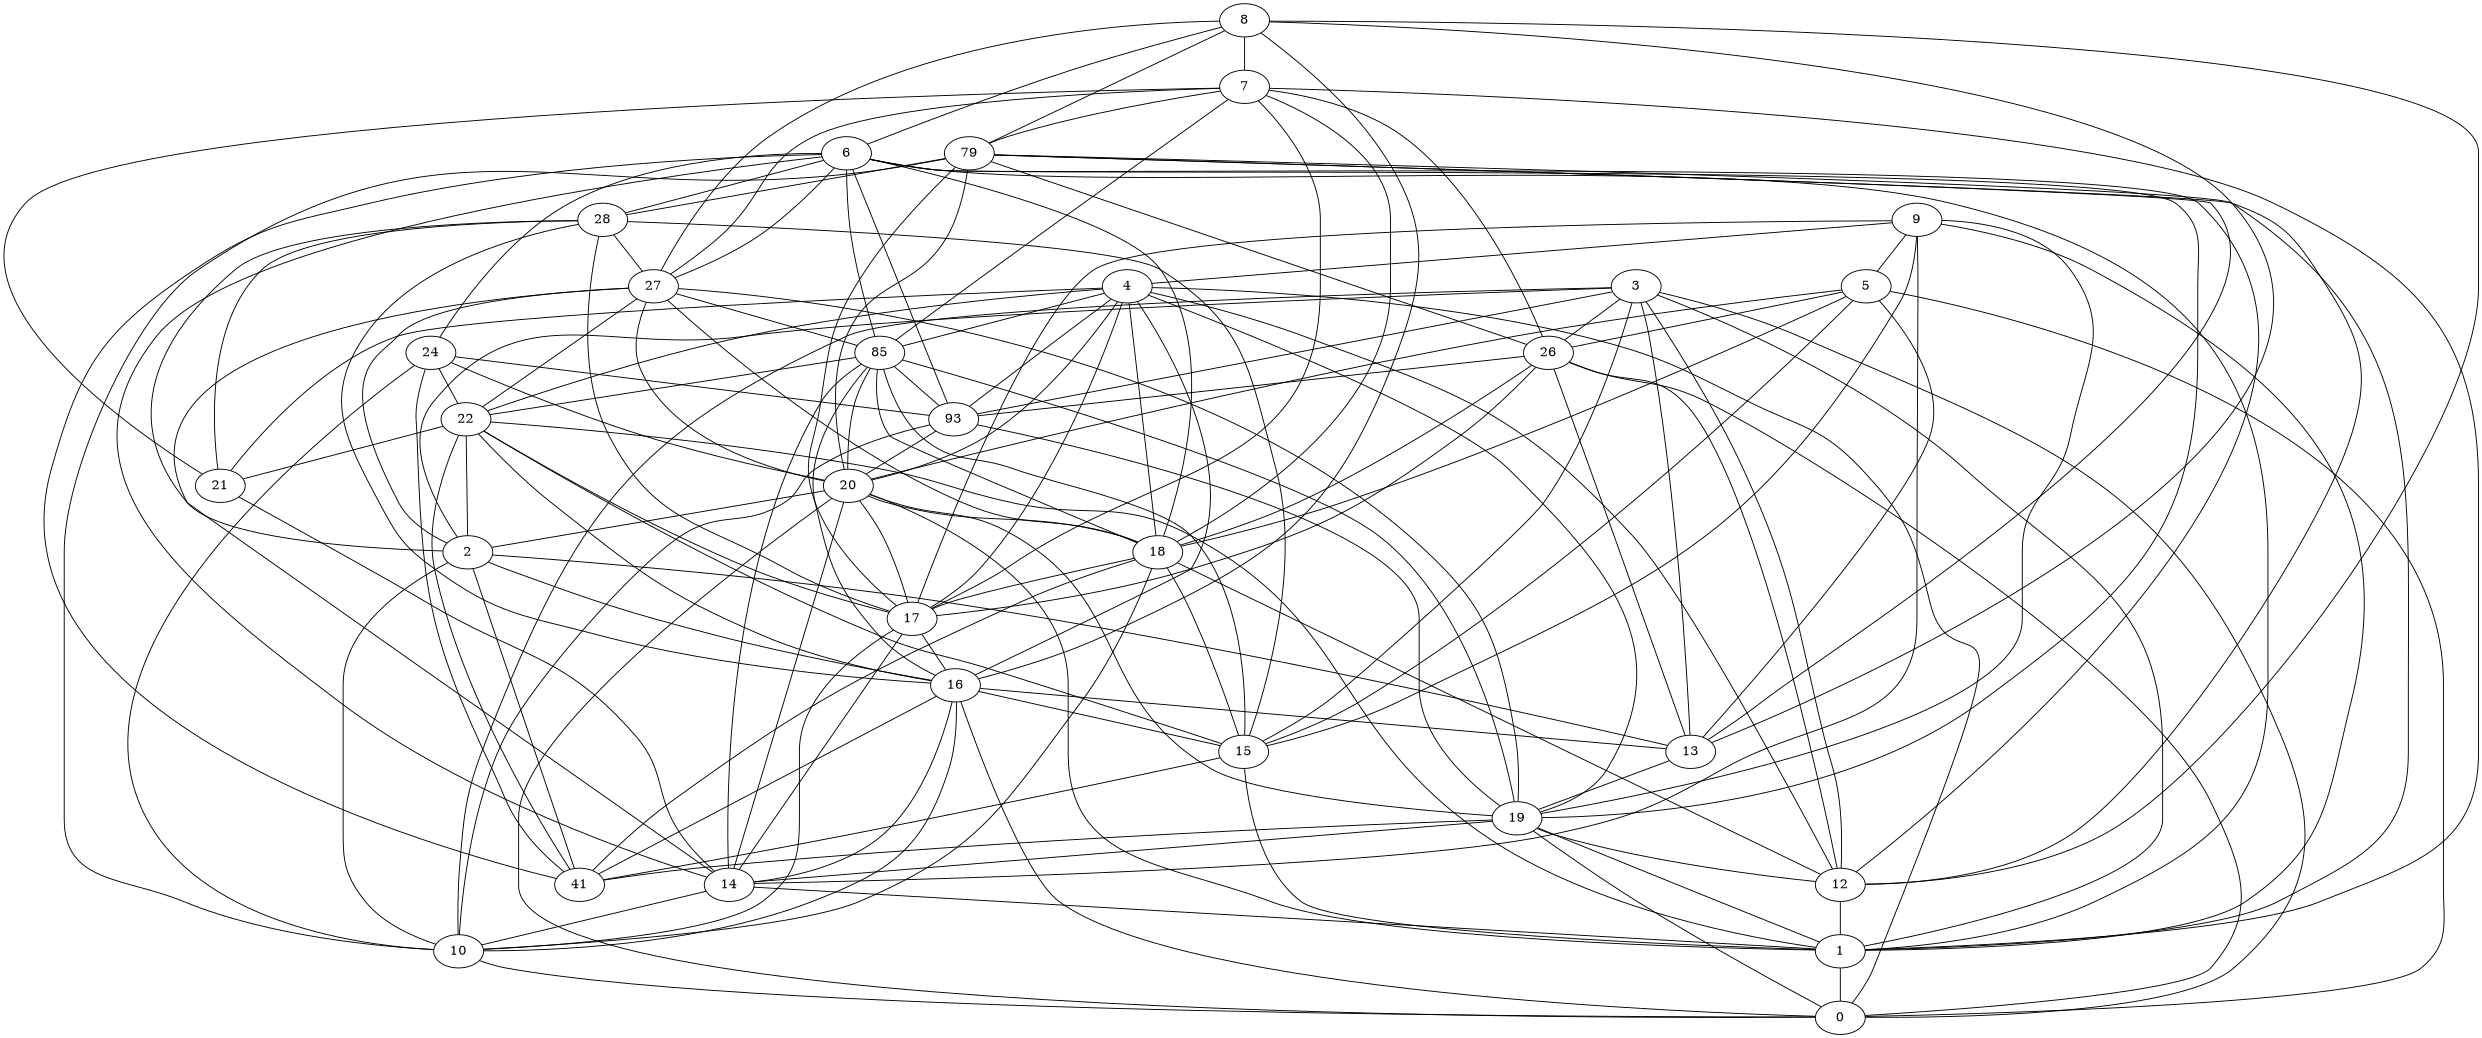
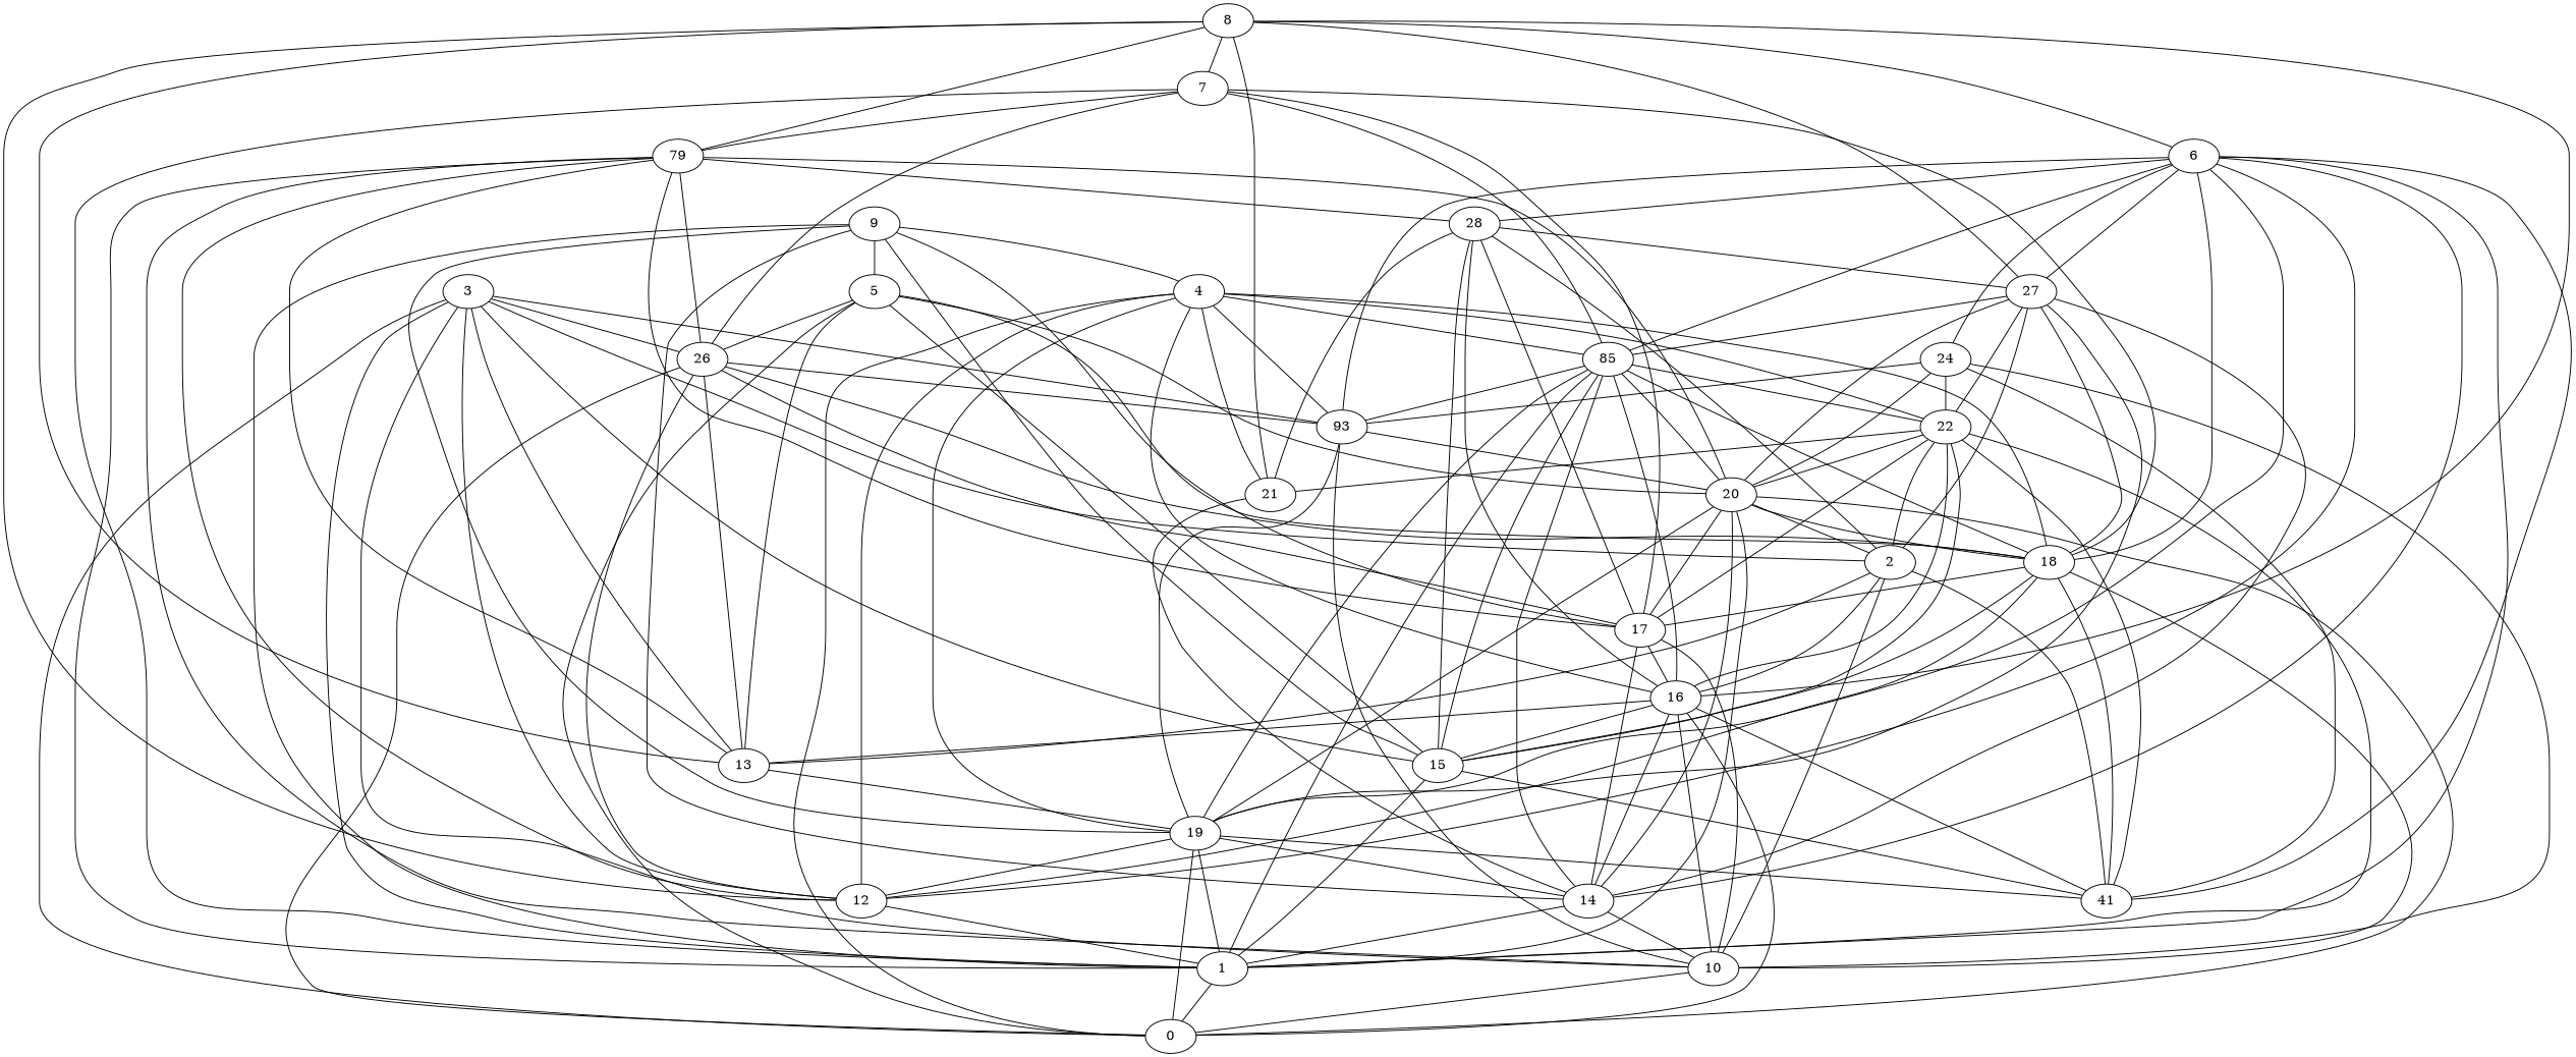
  digraph {
    fontname="DejaVu Serif"
    node [fontname="DejaVu Serif"]
    edge [color=black dir=none fontname="DejaVu Serif"]
    n1 [label=79]
    26
    20
    12
    1
    28
    17
    10
    13
    2
    18
    0
    n13 [label=93]
    14
    19
    15
    n17 [label=41]
    27
    16
    21
    22
    n22 [label=85]
    9
    4
    5
    24
    6
    3
    7
    8
    subgraph sub_1 {
      n1
      26
      20
      12
      1
      28
      17
      10
      13
      2
      18
      0
      n13
      14
      19
      15
      n17
      27
      16
      21
      22
      n22
      9
      4
      5
      24
      6
      3
      7
      8
    }
    n1 -> 26
    n1 -> 20
    n1 -> 12
    n1 -> 1
    n1 -> 28
    n1 -> 17
    n1 -> 10
    n1 -> 13
    26 -> 12
    26 -> 17
    26 -> 13
    26 -> 18
    26 -> 0
    26 -> n13
    20 -> 1
    20 -> 17
    20 -> 2
    20 -> 18
    20 -> 0
    20 -> 14
    20 -> 19
    12 -> 1
    1 -> 0
    28 -> 17
    28 -> 2
    28 -> 15
    28 -> 27
    28 -> 16
    28 -> 21
    17 -> 10
    17 -> 14
    17 -> 16
    10 -> 0
    13 -> 19
    2 -> 10
    2 -> 13
    2 -> n17
    2 -> 16
    18 -> 12
    18 -> 17
    18 -> 10
    18 -> 15
    18 -> n17
    n13 -> 20
    n13 -> 10
    n13 -> 19
    14 -> 1
    14 -> 10
    19 -> 12
    19 -> 1
    19 -> 0
    19 -> 14
    19 -> n17
    15 -> 1
    15 -> n17
    27 -> 20
    27 -> 2
    27 -> 18
    27 -> 14
    27 -> 19
    27 -> 22
    27 -> n22
    16 -> 10
    16 -> 13
    16 -> 0
    16 -> 14
    16 -> 15
    16 -> n17
    21 -> 14
    22 -> 1
    22 -> 17
    22 -> 2
    22 -> 15
    22 -> n17
    22 -> 16
    22 -> 21
    n22 -> 20
+   n22 -> 1
    n22 -> 18
    n22 -> n13
    n22 -> 14
    n22 -> 19
    n22 -> 15
    n22 -> 16
    n22 -> 22
    9 -> 1
    9 -> 17
    9 -> 14
    9 -> 19
    9 -> 15
    9 -> 4
    9 -> 5
-   4 -> 20
+   22 -> 20
    4 -> 12
-   4 -> 17
    4 -> 18
    4 -> 0
    4 -> n13
    4 -> 19
    4 -> 16
    4 -> 21
    4 -> 22
    4 -> n22
    5 -> 26
    5 -> 20
    5 -> 13
    5 -> 18
    5 -> 0
    5 -> 15
    24 -> 20
    24 -> 10
    24 -> n13
    24 -> n17
    24 -> 22
    6 -> 12
    6 -> 1
    6 -> 28
    6 -> 18
    6 -> n13
    6 -> 14
    6 -> 19
    6 -> n17
    6 -> 27
    6 -> n22
    6 -> 24
    3 -> 26
    3 -> 12
    3 -> 1
    3 -> 10
    3 -> 13
    3 -> 2
    3 -> 0
    3 -> n13
    3 -> 15
    7 -> n1
    7 -> 26
    7 -> 1
    7 -> 17
    7 -> 18
-   7 -> 27
-   7 -> 21
+   8 -> 21
    7 -> n22
    8 -> n1
    8 -> 12
    8 -> 13
    8 -> 27
    8 -> 16
    8 -> 6
    8 -> 7
  }
